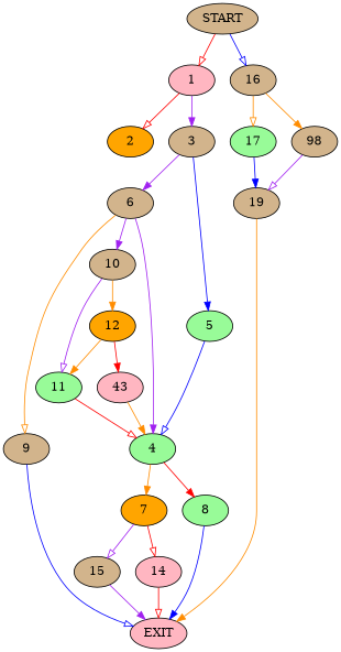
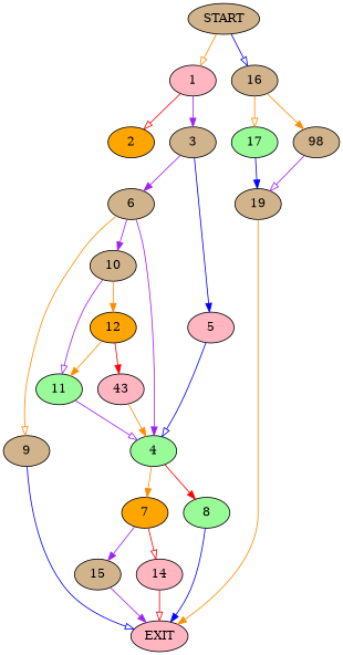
  digraph {
    node [fillcolor=tan style=filled]
    edge [arrowhead=normal color=darkorange]
    n1 [label=START]
    1 [fillcolor=lightpink]
    16
    2 [fillcolor=orange]
    3
    17 [fillcolor=palegreen]
    n7 [label=98]
    n8 [fillcolor=lightpink label=EXIT]
-   5 [fillcolor=palegreen]
+   5 [fillcolor=lightpink]
    6
    4 [fillcolor=palegreen]
    7 [fillcolor=orange]
    8 [fillcolor=palegreen]
    9
    10
    14 [fillcolor=lightpink]
    15
    11 [fillcolor=palegreen]
    12 [fillcolor=orange]
    n20 [fillcolor=lightpink label=43]
    19
-   n1 -> 1 [arrowhead=onormal color=red]
+   n1 -> 1 [arrowhead=onormal]
    n1 -> 16 [arrowhead=onormal color=blue]
    1 -> 2 [arrowhead=onormal color=red]
    1 -> 3 [color=purple]
    16 -> 17 [arrowhead=onormal]
    16 -> n7
    3 -> 5 [color=blue]
    3 -> 6 [color=purple]
    17 -> 19 [color=blue]
    n7 -> 19 [arrowhead=onormal color=purple]
    5 -> 4 [arrowhead=onormal color=blue]
    6 -> 4 [color=purple]
    6 -> 9 [arrowhead=onormal]
    6 -> 10 [color=purple]
    4 -> 7
    4 -> 8 [color=red]
    7 -> 14 [arrowhead=onormal color=red]
-   7 -> 15 [arrowhead=onormal color=purple]
+   7 -> 15 [color=purple]
    8 -> n8 [color=blue]
    9 -> n8 [arrowhead=onormal color=blue]
    10 -> 11 [arrowhead=onormal color=purple]
    10 -> 12
    14 -> n8 [arrowhead=onormal color=red]
    15 -> n8 [color=purple]
-   11 -> 4 [arrowhead=onormal color=red]
+   11 -> 4 [arrowhead=onormal color=purple]
    12 -> 11
    12 -> n20 [color=red]
    n20 -> 4
    19 -> n8
  }
